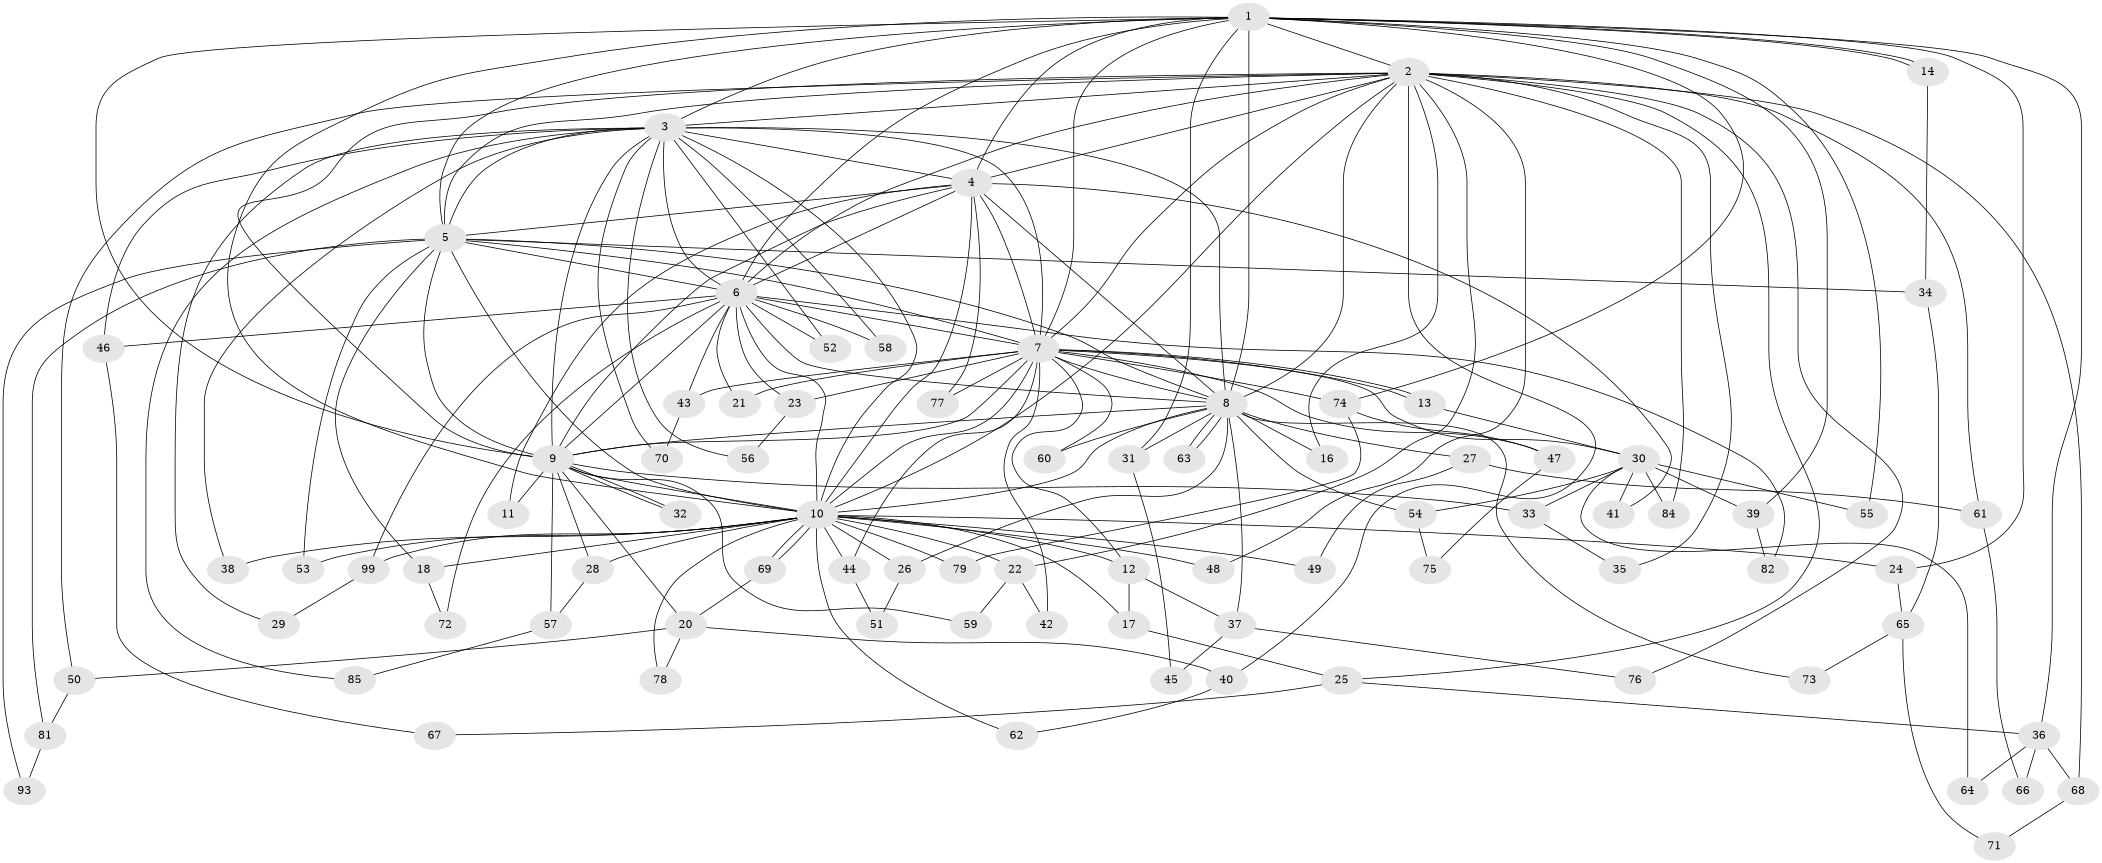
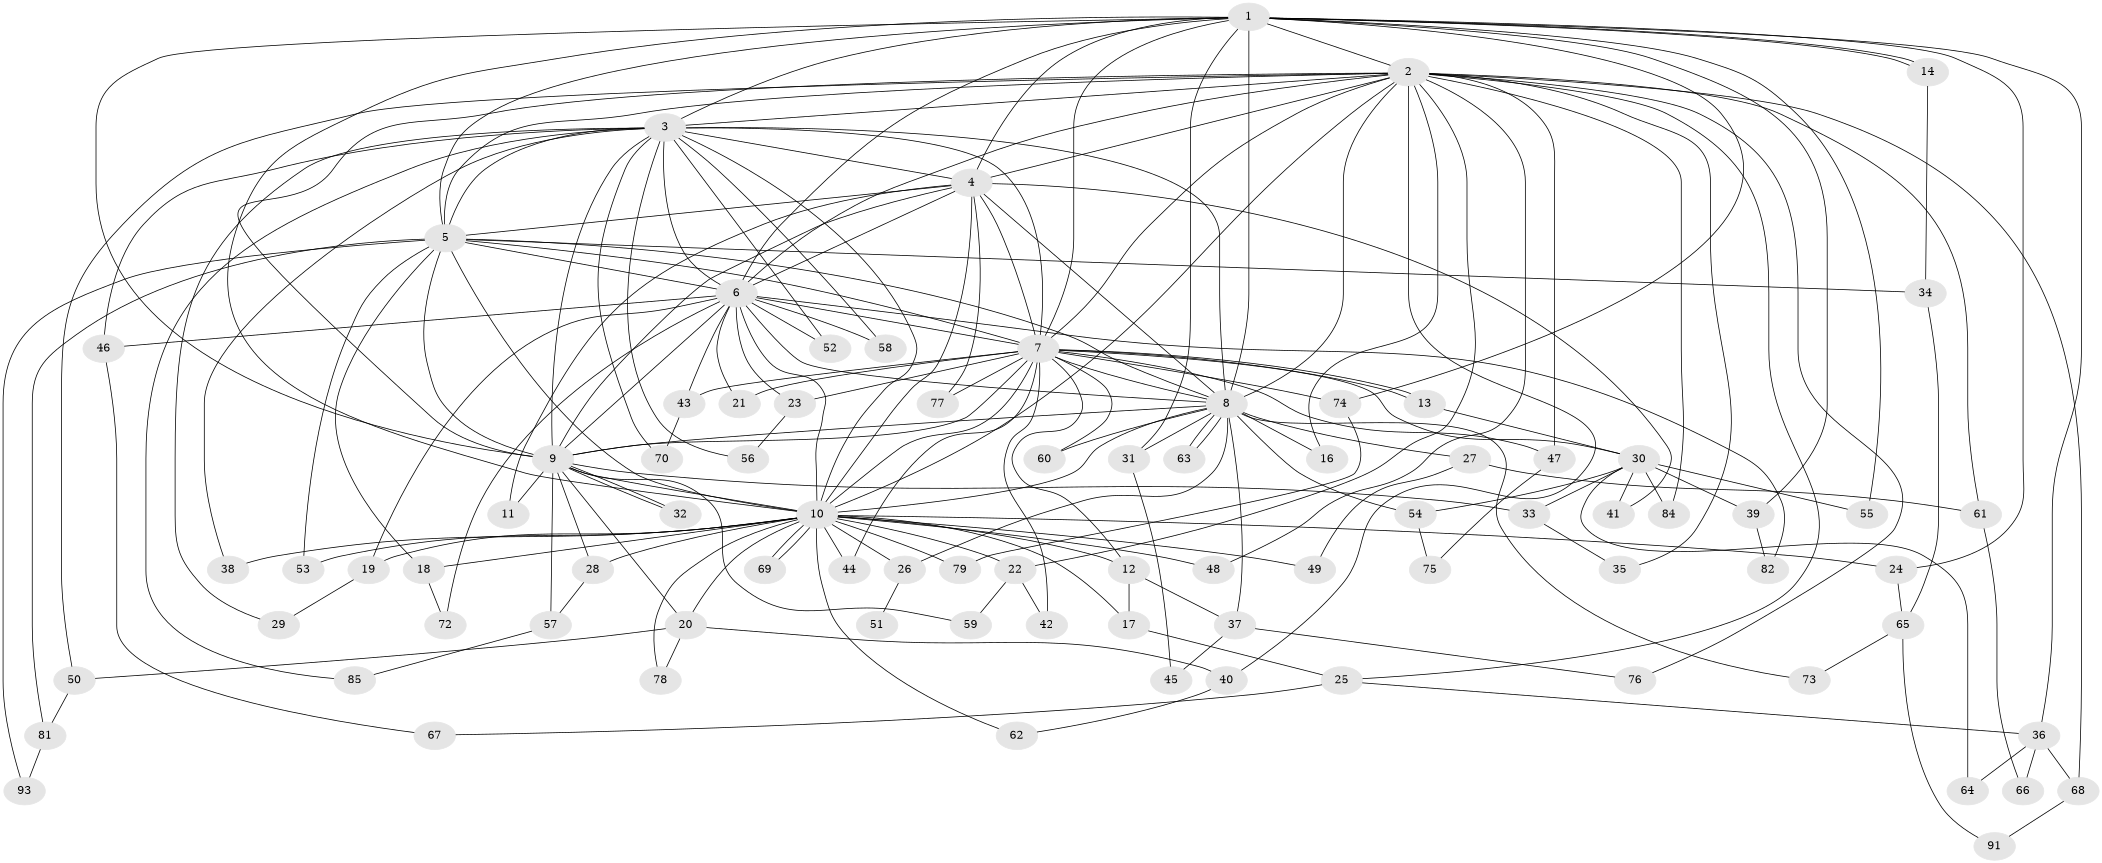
  graph {
    node [color=gray90 style=filled]
    1
    2
    3
    4
    5
    6
    7
    8
    9
    10
    14
    24
    31
    36
    39
    55
    74
    16
    22
    25
    35
    40
    47
    48
    50
    61
    68
    76
    84
    85
    29
    38
    46
    52
    56
    58
    70
    11
    41
    77
    18
    34
    53
    81
    n45 [label=93]
-   19 [label=99]
+   19
    21
    23
    43
    72
    82
    12
    13
    30
    42
    44
    60
    26
    27
    37
    54
    63
    73
    20
    28
    32
    33
    57
    59
    17
    49
    62
    69
    78
    79
    65
    45
    64
    66
    67
    75
-   71
+   71 [label=91]
    51
    1 -- 2
    1 -- 3
    1 -- 4
    1 -- 5
    1 -- 6
    1 -- 7
    1 -- 8
    1 -- 9
    1 -- 10
    1 -- 14
    1 -- 14
    1 -- 24
    1 -- 31
    1 -- 36
    1 -- 39
    1 -- 55
    1 -- 74
    2 -- 3
    2 -- 4
    2 -- 5
    2 -- 6
    2 -- 7
    2 -- 8
    2 -- 9
    2 -- 10
    2 -- 16
    2 -- 22
    2 -- 25
    2 -- 35
    2 -- 40
-   74 -- 47
+   2 -- 47
    2 -- 48
    2 -- 50
    2 -- 61
    2 -- 68
    2 -- 76
    2 -- 84
    3 -- 4
    3 -- 5
    3 -- 6
    3 -- 7
    3 -- 8
    3 -- 9
    3 -- 10
    3 -- 85
    3 -- 29
    3 -- 38
    3 -- 46
    3 -- 52
    3 -- 56
    3 -- 58
    3 -- 70
    4 -- 5
    4 -- 6
    4 -- 7
    4 -- 8
    4 -- 9
    4 -- 10
    4 -- 11
    4 -- 41
    4 -- 77
    5 -- 6
    5 -- 7
    5 -- 8
    5 -- 9
    5 -- 10
    5 -- 18
    5 -- 34
    5 -- 53
    5 -- 81
    5 -- n45
    6 -- 7
    6 -- 8
    6 -- 9
    6 -- 10
    6 -- 46
    6 -- 52
    6 -- 58
    6 -- 19
    6 -- 21
    6 -- 23
    6 -- 43
    6 -- 72
    6 -- 82
    7 -- 8
    7 -- 9
    7 -- 10
    7 -- 74
    7 -- 47
    7 -- 77
    7 -- 21
    7 -- 23
    7 -- 43
    7 -- 12
    7 -- 13
    7 -- 13
    7 -- 30
    7 -- 42
    7 -- 44
    7 -- 60
    8 -- 9
    8 -- 10
    8 -- 31
    8 -- 16
    8 -- 60
    8 -- 26
    8 -- 27
    8 -- 37
    8 -- 54
    8 -- 63
    8 -- 63
    8 -- 73
    9 -- 10
    9 -- 11
    9 -- 20
    9 -- 28
    9 -- 32
    9 -- 32
    9 -- 33
    9 -- 57
    9 -- 59
    10 -- 24
    10 -- 22
    10 -- 48
    10 -- 38
    10 -- 18
    10 -- 53
    10 -- 19
    10 -- 12
    10 -- 44
    10 -- 26
-   69 -- 20
+   10 -- 20
    10 -- 28
    10 -- 17
    10 -- 49
    10 -- 62
    10 -- 69
    10 -- 69
    10 -- 78
    10 -- 79
    14 -- 34
    24 -- 65
    31 -- 45
    36 -- 68
    36 -- 64
    36 -- 66
    39 -- 82
    74 -- 79
    22 -- 42
    22 -- 59
    25 -- 36
    25 -- 67
    40 -- 62
    47 -- 75
    50 -- 81
    61 -- 66
    68 -- 71
    46 -- 67
    18 -- 72
    34 -- 65
    81 -- n45
    19 -- 29
    23 -- 56
    43 -- 70
    12 -- 37
    12 -- 17
    13 -- 30
    30 -- 39
    30 -- 55
    30 -- 84
    30 -- 41
    30 -- 54
    30 -- 33
    30 -- 64
-   44 -- 51
    26 -- 51
    27 -- 61
    27 -- 49
    37 -- 76
    37 -- 45
    54 -- 75
    20 -- 40
    20 -- 50
    20 -- 78
    28 -- 57
    33 -- 35
    57 -- 85
    17 -- 25
    65 -- 73
    65 -- 71
  }
